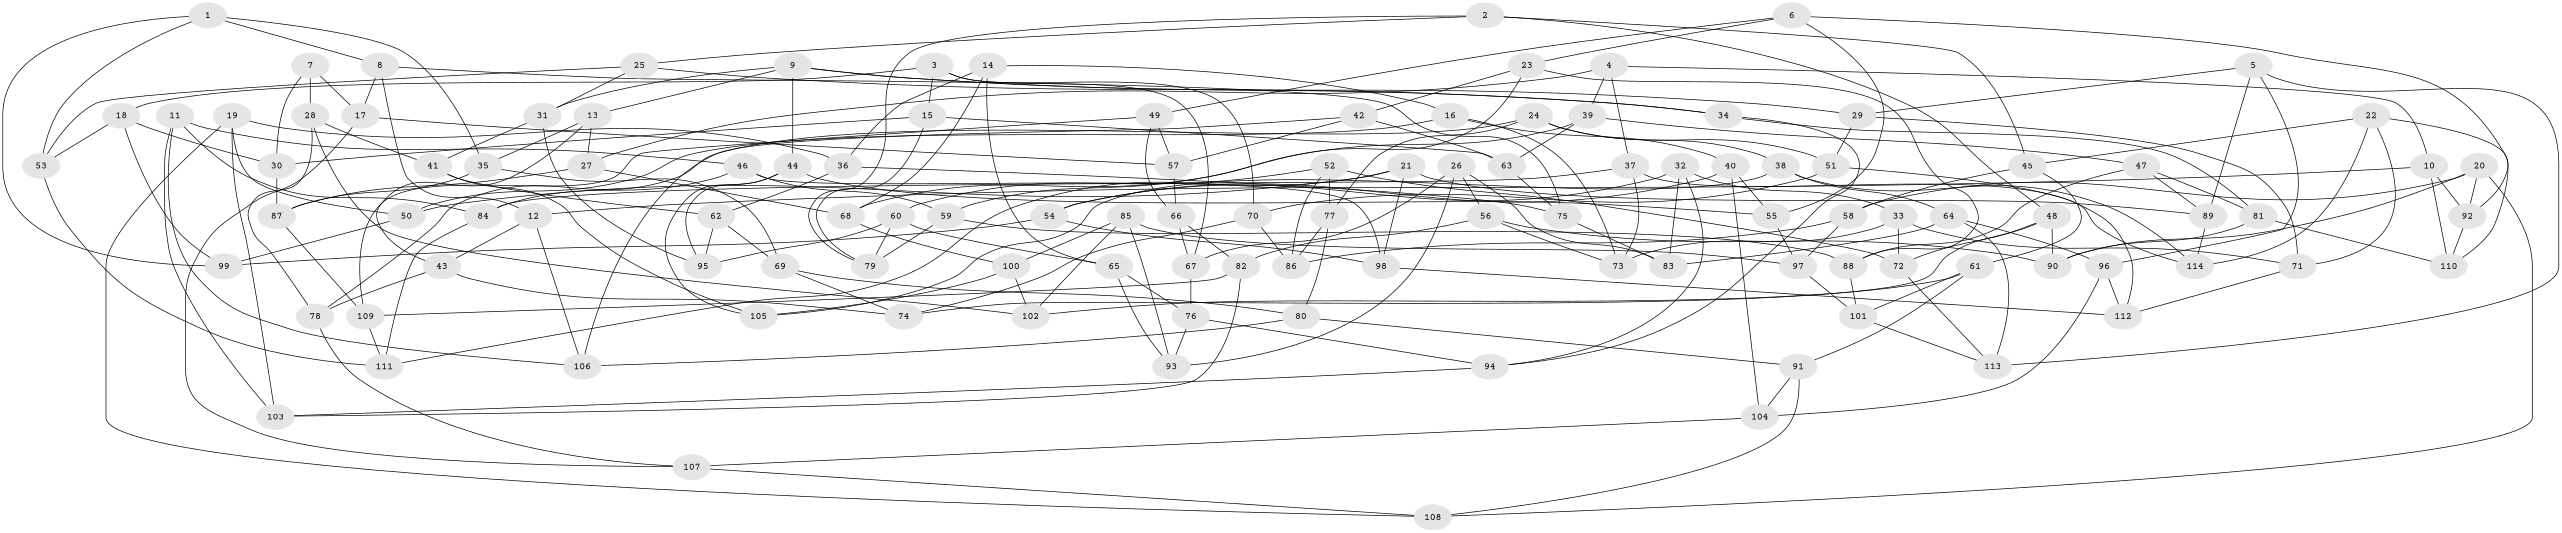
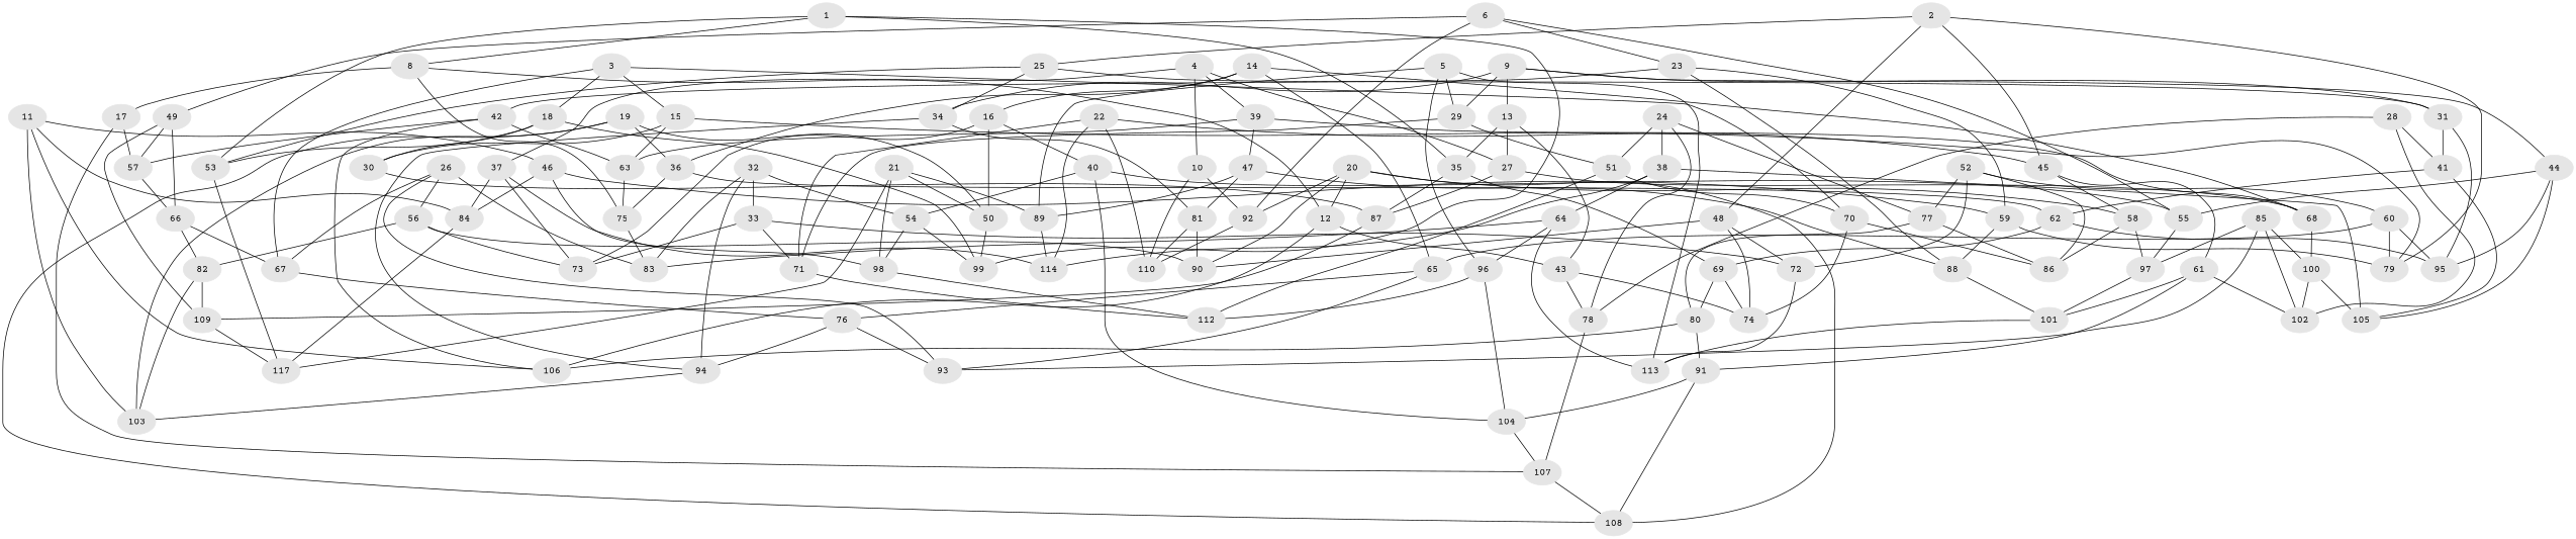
  graph {
    fontname="Courier Prime"
    node [color=gray90 fontname="Courier Prime" style=filled]
    edge [fontname="Courier Prime"]
    1
    8
    35
    53
    99
    17
    12
    75
    87
    69
-   111
+   111 [label=117]
    2
    25
    45
    48
    79
    31
    34
    58
    61
    90
    72
    74
    3
    15
    18
    67
    70
    30
    63
    76
    86
    4
    10
    27
    37
    39
    92
    110
    68
    84
    73
    114
    47
    5
    29
    89
    96
    113
    71
    51
    104
    112
    6
    23
    49
    55
    42
    59
    88
    57
    66
    109
    97
-   7
    28
    107
    78
    41
    102
    106
    43
    83
    9
    13
    44
    95
    94
    81
    105
    11
    46
    103
    98
    14
    16
    36
    65
    40
    50
    62
    93
    100
    54
    108
    19
    20
    21
    22
    101
    24
    38
    77
    64
    80
    26
    56
    82
    32
    33
    91
    52
    60
    85
    1 -- 8
    1 -- 35
    1 -- 53
    1 -- 99
    8 -- 17
    8 -- 12
    8 -- 75
    35 -- 87
    35 -- 69
    53 -- 111
    17 -- 57
    17 -- 107
    12 -- 106
    12 -- 43
    75 -- 83
    87 -- 109
    69 -- 74
    69 -- 80
    2 -- 25
    2 -- 45
    2 -- 48
    2 -- 79
    25 -- 53
    25 -- 31
    25 -- 34
    45 -- 58
    45 -- 61
    48 -- 90
    48 -- 72
    48 -- 74
    31 -- 41
    31 -- 95
    34 -- 94
    34 -- 81
    58 -- 86
    58 -- 97
    61 -- 102
    61 -- 101
    61 -- 91
    72 -- 113
    3 -- 15
    3 -- 18
    3 -- 67
    3 -- 70
    15 -- 79
    15 -- 30
    15 -- 63
    18 -- 53
    18 -- 99
    18 -- 30
    67 -- 76
    70 -- 74
    70 -- 86
    30 -- 87
    63 -- 75
    76 -- 94
    76 -- 93
    4 -- 10
    4 -- 27
    4 -- 37
    4 -- 39
-   10 -- 12
+   20 -- 12
    10 -- 92
    10 -- 110
    27 -- 87
    27 -- 68
    37 -- 84
    37 -- 73
    37 -- 114
    39 -- 63
    39 -- 68
    39 -- 47
    92 -- 110
    68 -- 100
    84 -- 111
    47 -- 89
    47 -- 88
    47 -- 81
    5 -- 29
    5 -- 89
    5 -- 96
    5 -- 113
    29 -- 71
    29 -- 51
    89 -- 114
    96 -- 104
    96 -- 112
    71 -- 112
    51 -- 70
    51 -- 112
    104 -- 107
    6 -- 92
    6 -- 23
    6 -- 49
    6 -- 55
    23 -- 42
    23 -- 59
    23 -- 88
    49 -- 57
    49 -- 66
    49 -- 109
    55 -- 97
    42 -- 63
    42 -- 57
    42 -- 106
    59 -- 79
    59 -- 88
    88 -- 101
    57 -- 66
    66 -- 67
    66 -- 82
    109 -- 111
    97 -- 101
-   7 -- 17
-   7 -- 30
-   7 -- 28
    28 -- 78
    28 -- 41
    28 -- 102
    107 -- 108
    78 -- 107
    41 -- 105
    41 -- 62
    43 -- 74
    43 -- 78
    9 -- 31
    9 -- 34
    9 -- 29
    9 -- 13
    9 -- 44
    13 -- 35
    13 -- 27
    13 -- 43
    44 -- 55
    44 -- 95
    44 -- 105
    94 -- 103
    81 -- 90
    81 -- 110
    11 -- 84
    11 -- 106
    11 -- 46
    11 -- 103
    46 -- 84
    46 -- 59
    46 -- 98
    98 -- 112
    14 -- 68
    14 -- 16
    14 -- 36
    14 -- 65
    16 -- 73
    16 -- 40
    16 -- 50
    36 -- 75
    36 -- 62
    65 -- 76
    65 -- 93
    40 -- 104
    40 -- 55
    40 -- 54
    50 -- 99
    62 -- 69
    62 -- 95
    100 -- 102
    100 -- 105
    54 -- 99
    54 -- 98
    19 -- 103
    19 -- 36
    19 -- 50
    19 -- 108
    20 -- 58
    20 -- 90
    20 -- 92
    20 -- 108
    21 -- 111
    21 -- 89
    21 -- 98
    21 -- 50
    22 -- 45
    22 -- 110
    22 -- 114
    22 -- 71
    101 -- 113
    24 -- 51
    24 -- 78
    24 -- 38
    24 -- 77
    38 -- 114
    38 -- 105
    38 -- 64
    77 -- 86
    77 -- 80
    64 -- 96
    64 -- 113
    64 -- 83
    80 -- 106
    80 -- 91
    26 -- 67
    26 -- 83
    26 -- 93
    26 -- 56
    56 -- 90
    56 -- 73
    56 -- 82
    82 -- 109
    82 -- 103
    32 -- 83
    32 -- 94
    32 -- 54
    32 -- 33
    33 -- 72
    33 -- 73
    33 -- 71
    91 -- 104
    91 -- 108
    52 -- 72
    52 -- 86
    52 -- 77
    52 -- 60
    60 -- 79
    60 -- 95
    60 -- 65
    85 -- 97
    85 -- 102
    85 -- 93
    85 -- 100
  }
